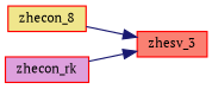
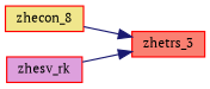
  digraph {
    fontname="PT Serif"
    rankdir=RL
    node [color=red fontname="PT Serif" fontsize=10 shape=record style=filled]
    edge [color=midnightblue dir=back fontname="PT Serif" fontsize=10 labelfontname=Helvetica labelfontsize=10 style=solid]
-   n1 [fillcolor=salmon fontcolor=black height=0.2 label=zhesv_3 width=0.4]
+   n1 [fillcolor=salmon fontcolor=black height=0.2 label=zhetrs_3 width=0.4]
    n2 [fillcolor=khaki height=0.2 label=zhecon_8 width=0.4]
-   n3 [fillcolor=plum height=0.2 label=zhecon_rk width=0.4]
+   n3 [fillcolor=plum height=0.2 label=zhesv_rk width=0.4]
    n1 -> n2
    n1 -> n3
  }
